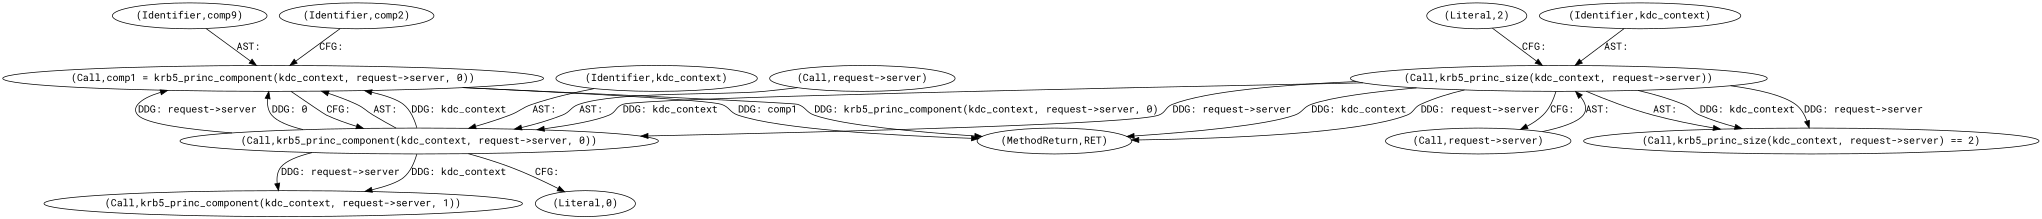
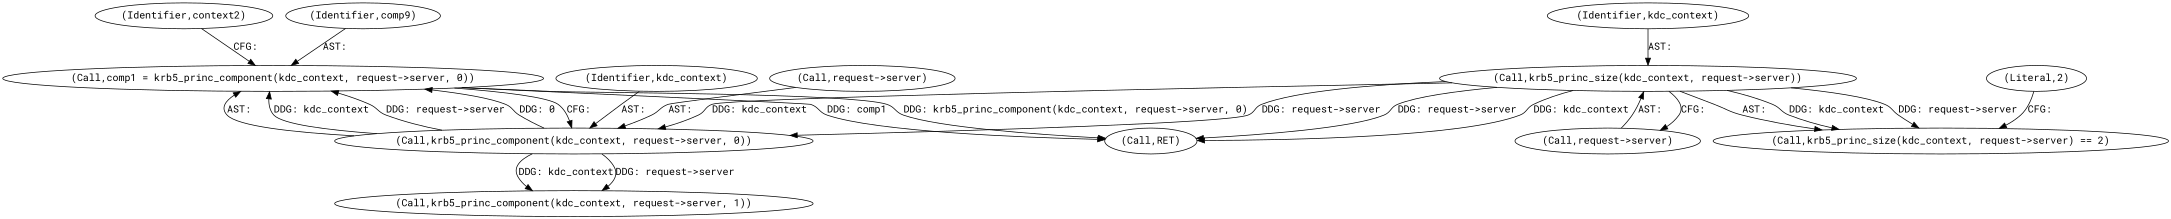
  digraph {
    fontname="Roboto Mono"
    node [fontname="Roboto Mono"]
    edge [fontname="Roboto Mono"]
    n1 [label="(Call,comp1 = krb5_princ_component(kdc_context, request->server, 0))"]
    n2 [label="(Call,krb5_princ_component(kdc_context, request->server, 0))"]
-   n3 [label="(MethodReturn,RET)"]
+   n3 [label="(Call,RET)"]
    n4 [label="(Call,krb5_princ_component(kdc_context, request->server, 1))"]
-   n5 [label="(Literal,0)"]
    n6 [label="(Call,krb5_princ_size(kdc_context, request->server))"]
    n7 [label="(Call,request->server)"]
    n8 [label="(Call,krb5_princ_size(kdc_context, request->server) == 2)"]
    n9 [label="(Identifier,kdc_context)"]
    n10 [label="(Literal,2)"]
    n11 [label="(Call,request->server)"]
    n12 [label="(Identifier,comp9)"]
    n13 [label="(Identifier,kdc_context)"]
-   n14 [label="(Identifier,comp2)"]
+   n14 [label="(Identifier,context2)"]
    n1 -> n2 [label="CFG: "]
    n1 -> n3 [label="DDG: comp1"]
    n1 -> n3 [label="DDG: krb5_princ_component(kdc_context, request->server, 0)"]
    n2 -> n1 [label="AST: "]
    n2 -> n1 [label="DDG: kdc_context"]
    n2 -> n1 [label="DDG: request->server"]
    n2 -> n1 [label="DDG: 0"]
    n2 -> n4 [label="DDG: kdc_context"]
    n2 -> n4 [label="DDG: request->server"]
-   n2 -> n5 [label="CFG: "]
    n6 -> n2 [label="DDG: kdc_context"]
    n6 -> n2 [label="DDG: request->server"]
    n6 -> n3 [label="DDG: kdc_context"]
    n6 -> n3 [label="DDG: request->server"]
    n6 -> n7 [label="CFG: "]
    n6 -> n8 [label="AST: "]
    n6 -> n8 [label="DDG: kdc_context"]
    n6 -> n8 [label="DDG: request->server"]
    n7 -> n6 [label="AST: "]
    n9 -> n2 [label="AST: "]
-   n10 -> n6 [label="CFG: "]
+   n10 -> n8 [label="CFG: "]
    n11 -> n2 [label="AST: "]
    n12 -> n1 [label="AST: "]
    n13 -> n6 [label="AST: "]
    n14 -> n1 [label="CFG: "]
  }
